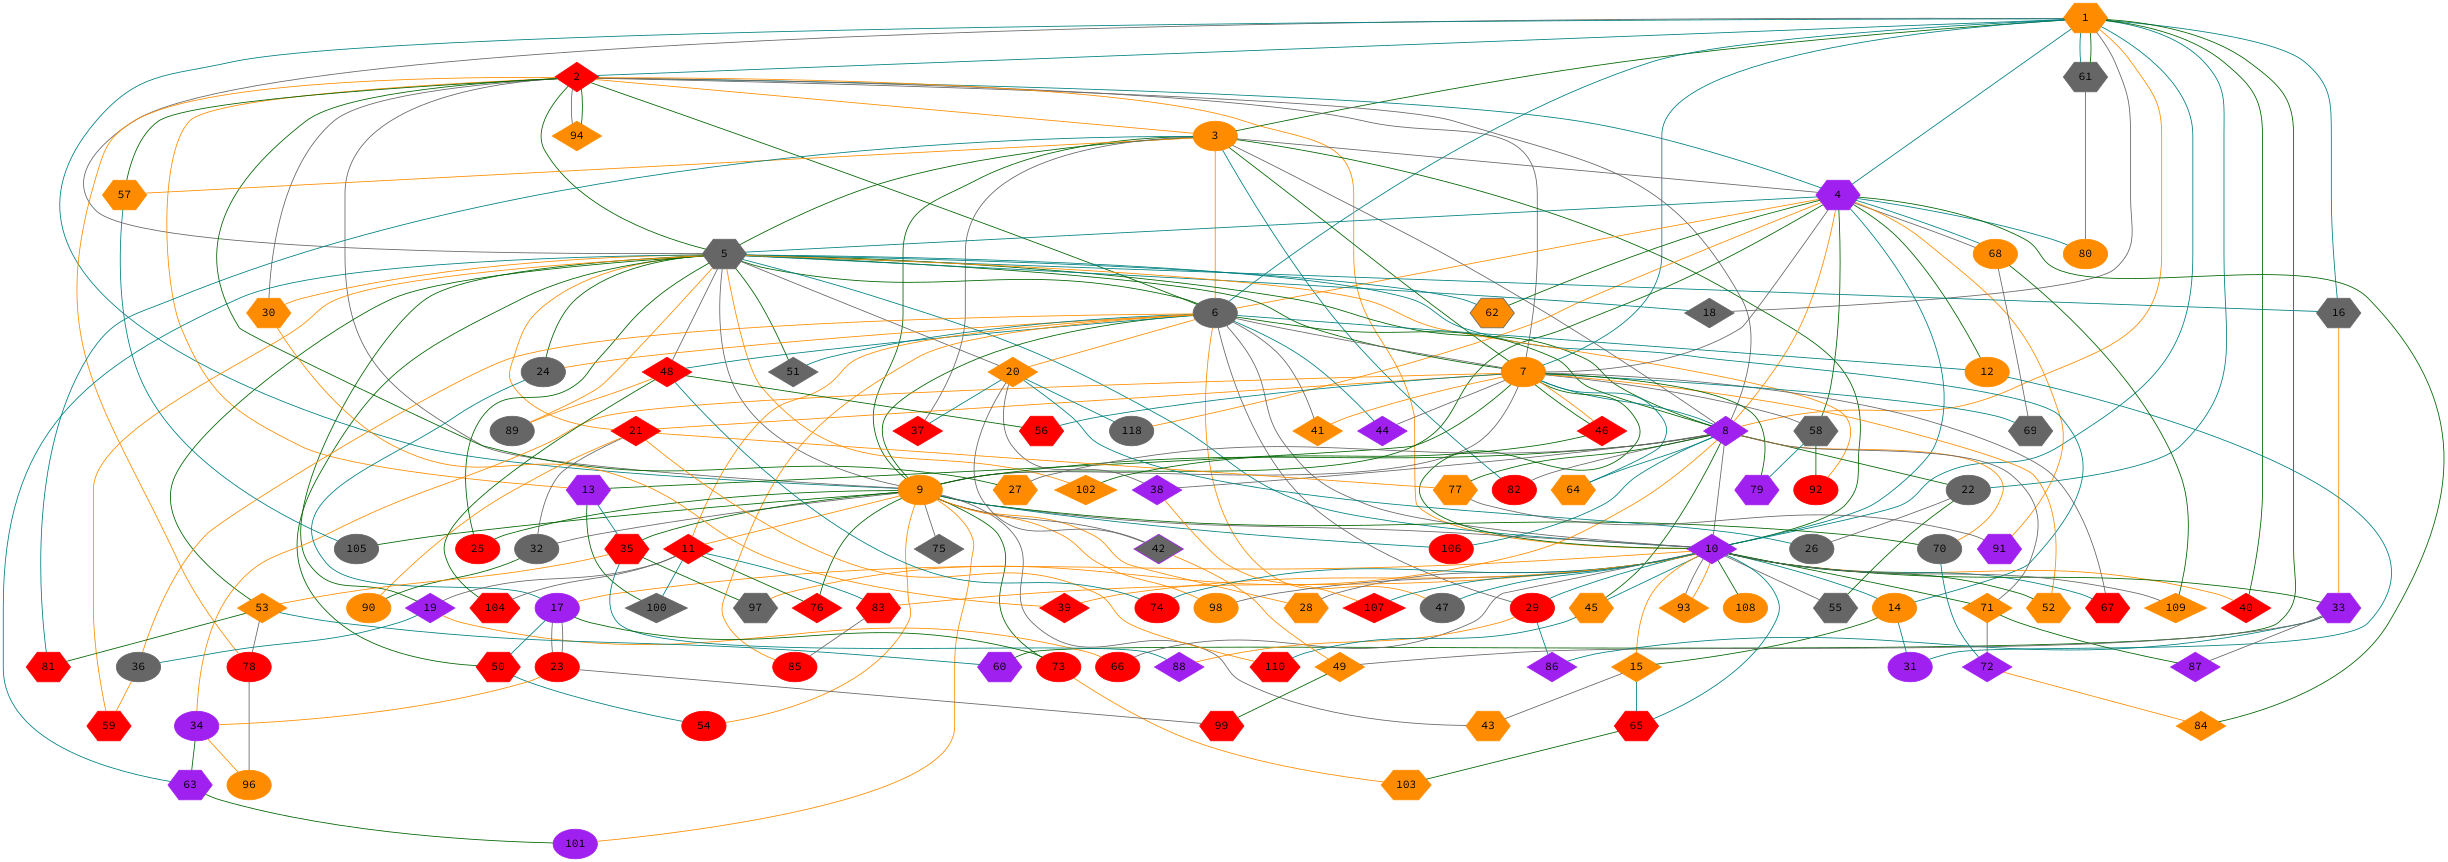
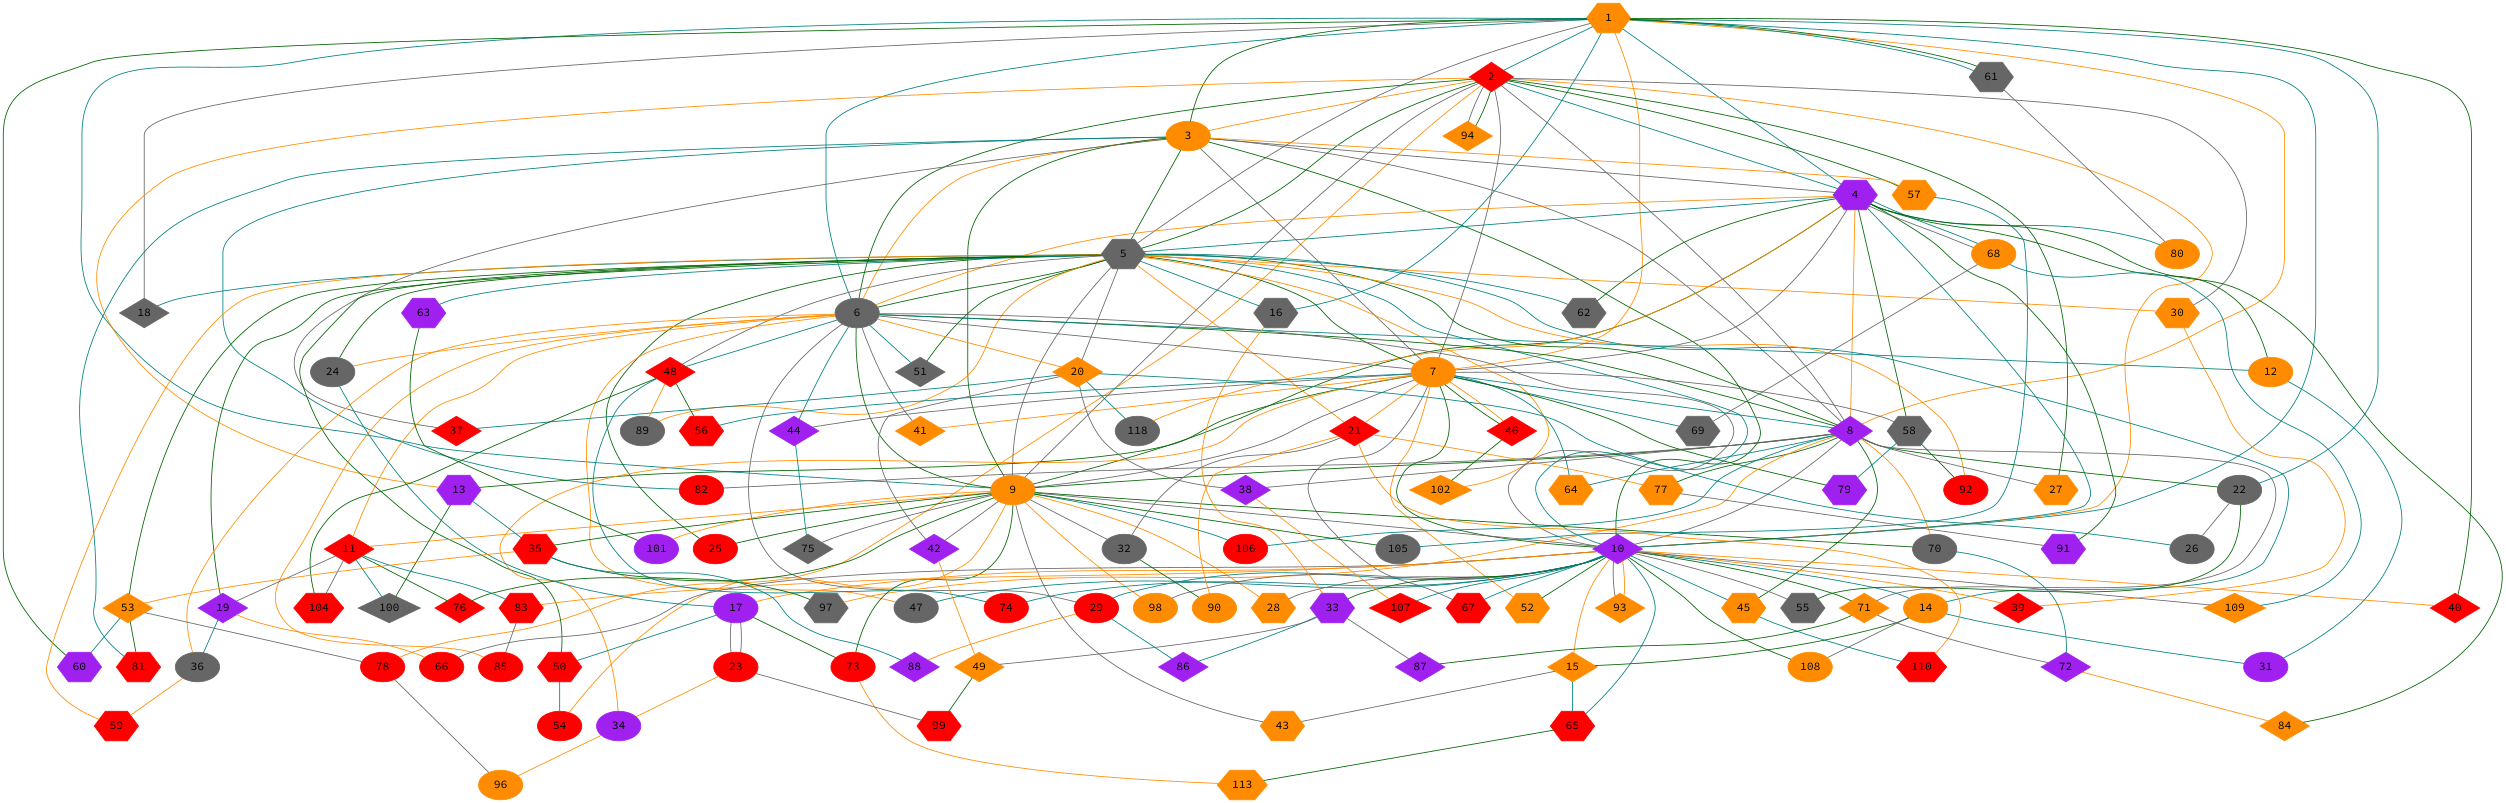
  graph {
    fontname="Source Code Pro"
    node [color=darkorange fontname="Source Code Pro" shape=ellipse style=filled]
    edge [color=darkgreen fontname="Source Code Pro"]
    1 [shape=hexagon]
    2 [color=red shape=diamond]
    3
    4 [color=purple shape=hexagon]
    5 [color=gray40 shape=hexagon]
    6 [color=gray40]
    7
    8 [color=purple shape=diamond]
    9
    10 [color=purple shape=diamond]
    16 [color=gray40 shape=hexagon]
    18 [color=gray40 shape=diamond]
    22 [color=gray40]
    40 [color=red shape=diamond]
    60 [color=purple shape=hexagon]
    61 [color=gray40 shape=hexagon]
    13 [color=purple shape=hexagon]
    27 [shape=hexagon]
    30 [shape=hexagon]
    57 [shape=hexagon]
    78 [color=red]
    94 [shape=diamond]
    37 [color=red shape=diamond]
    81 [color=red shape=hexagon]
    82 [color=red]
    12
    58 [color=gray40 shape=hexagon]
-   62 [color=gray40 shape=hexagon fillcolor=darkorange]
+   62 [color=gray40 shape=hexagon]
    68
    80
    84 [shape=diamond]
    91 [color=purple shape=hexagon]
    n33 [color=gray40 label=118]
    14
    19 [color=purple shape=diamond]
    20 [shape=diamond]
    21 [color=red shape=diamond]
    24 [color=gray40]
    25 [color=red]
    48 [color=red shape=diamond]
    50 [color=red shape=hexagon]
    51 [color=gray40 shape=diamond]
    53 [shape=diamond]
    59 [color=red shape=hexagon]
    63 [color=purple shape=hexagon]
    89 [color=gray40]
    92 [color=red]
    102 [shape=diamond]
    11 [color=red shape=diamond]
    29 [color=red]
    36 [color=gray40]
    41 [shape=diamond]
    44 [color=purple shape=diamond]
    47 [color=gray40]
    85 [color=red]
    34 [color=purple]
    46 [color=red shape=diamond]
    52 [shape=hexagon]
    56 [color=red shape=hexagon]
    64 [shape=hexagon]
    67 [color=red shape=hexagon]
    69 [color=gray40 shape=hexagon]
    79 [color=purple shape=hexagon]
    38 [color=purple shape=diamond]
    45 [shape=hexagon]
    70 [color=gray40]
    71 [shape=diamond]
    77 [shape=hexagon]
    97 [color=gray40 shape=hexagon]
    106 [color=red]
    28 [shape=hexagon]
    32 [color=gray40]
    35 [color=red shape=hexagon]
-   42 [color=purple shape=diamond fillcolor=gray40]
+   42 [color=purple shape=diamond]
    43 [shape=hexagon]
    54 [color=red]
    73 [color=red]
    75 [color=gray40 shape=diamond]
    76 [color=red shape=diamond]
    98
    101 [color=purple]
    105 [color=gray40]
    17 [color=purple]
    15 [shape=diamond]
    33 [color=purple shape=hexagon]
    39 [color=red shape=diamond]
    55 [color=gray40 shape=hexagon]
    65 [color=red shape=hexagon]
    66 [color=red]
    74 [color=red]
    83 [color=red shape=hexagon]
    93 [shape=diamond]
    107 [color=red shape=diamond]
    108
    109 [shape=diamond]
    26 [color=gray40]
    100 [color=gray40 shape=diamond]
    96
    23 [color=red]
    31 [color=purple]
    90
    110 [color=red shape=hexagon]
    104 [color=red shape=hexagon]
    86 [color=purple shape=diamond]
    88 [color=purple shape=diamond]
    72 [color=purple shape=diamond]
    87 [color=purple shape=diamond]
    49 [shape=diamond]
-   103 [shape=hexagon]
+   103 [shape=hexagon label=113]
    99 [color=red shape=hexagon]
    1 -- 2 [color=teal]
    1 -- 3
    1 -- 4 [color=teal]
    1 -- 5 [color=gray40]
    1 -- 6 [color=teal]
-   1 -- 7 [color=teal]
+   1 -- 7 [color=darkorange]
    1 -- 8 [color=darkorange]
    1 -- 9 [color=teal]
    1 -- 10 [color=teal]
    1 -- 16 [color=teal]
    1 -- 18 [color=gray40]
    1 -- 22 [color=teal]
    1 -- 40
    1 -- 60
    1 -- 61 [color=teal]
    1 -- 61
    2 -- 3 [color=darkorange]
    2 -- 4 [color=teal]
    2 -- 5
    2 -- 6
    2 -- 7 [color=gray40]
    2 -- 8 [color=gray40]
    2 -- 9 [color=gray40]
    2 -- 10 [color=darkorange]
    2 -- 13 [color=darkorange]
    2 -- 27
    2 -- 30 [color=gray40]
    2 -- 57
    2 -- 78 [color=darkorange]
    2 -- 94 [color=gray40]
    2 -- 94
    3 -- 4 [color=gray40]
    3 -- 5
    3 -- 6 [color=darkorange]
-   3 -- 7
+   3 -- 7 [color=gray40]
    3 -- 8 [color=gray40]
    3 -- 9
    3 -- 10
    3 -- 57 [color=darkorange]
    3 -- 37 [color=gray40]
    3 -- 81 [color=teal]
    3 -- 82 [color=teal]
    4 -- 5 [color=teal]
    4 -- 6 [color=darkorange]
    4 -- 7 [color=gray40]
    4 -- 8 [color=darkorange]
    4 -- 9
    4 -- 10 [color=teal]
    4 -- 12
    4 -- 58
    4 -- 62
    4 -- 68 [color=gray40]
    4 -- 68 [color=teal]
    4 -- 80 [color=teal]
    4 -- 84
-   4 -- 91 [color=darkorange]
+   4 -- 91
    4 -- n33 [color=darkorange]
    5 -- 6
    5 -- 7
    5 -- 8
    5 -- 9 [color=gray40]
    5 -- 10 [color=teal]
    5 -- 16 [color=teal]
    5 -- 18 [color=teal]
    5 -- 30 [color=darkorange]
    5 -- 62 [color=teal]
    5 -- 14 [color=teal]
    5 -- 19
    5 -- 20 [color=gray40]
    5 -- 21 [color=darkorange]
    5 -- 24
    5 -- 25
    5 -- 48 [color=gray40]
    5 -- 50
    5 -- 51
    5 -- 53
    5 -- 59 [color=darkorange]
    5 -- 63 [color=teal]
    5 -- 89 [color=darkorange]
    5 -- 92 [color=darkorange]
    5 -- 102 [color=darkorange]
    6 -- 7 [color=gray40]
    6 -- 8
    6 -- 9
    6 -- 10 [color=gray40]
    6 -- 12 [color=teal]
    6 -- 20 [color=darkorange]
    6 -- 24 [color=darkorange]
    6 -- 48 [color=teal]
    6 -- 51 [color=teal]
    6 -- 11 [color=darkorange]
    6 -- 29 [color=gray40]
    6 -- 36 [color=darkorange]
    6 -- 41 [color=gray40]
    6 -- 44 [color=teal]
    6 -- 47 [color=darkorange]
    6 -- 85 [color=darkorange]
    7 -- 8 [color=teal]
    7 -- 9 [color=gray40]
    7 -- 10
    7 -- 13
    7 -- 58 [color=gray40]
    7 -- 21 [color=darkorange]
    7 -- 41 [color=darkorange]
    7 -- 44 [color=gray40]
    7 -- 34 [color=darkorange]
    7 -- 46
    7 -- 46 [color=darkorange]
    7 -- 52 [color=darkorange]
    7 -- 56 [color=teal]
    7 -- 64 [color=teal]
    7 -- 67 [color=gray40]
    7 -- 69 [color=teal]
    7 -- 79
    8 -- 9
    8 -- 10 [color=gray40]
    8 -- 22
    8 -- 27 [color=gray40]
    8 -- 82 [color=gray40]
    8 -- 64 [color=teal]
    8 -- 38 [color=gray40]
    8 -- 45
    8 -- 70 [color=darkorange]
    8 -- 71 [color=gray40]
    8 -- 77
    8 -- 97 [color=darkorange]
    8 -- 106 [color=teal]
    9 -- 10 [color=gray40]
    9 -- 25
    9 -- 11 [color=darkorange]
    9 -- 70
    9 -- 106 [color=teal]
    9 -- 28 [color=darkorange]
    9 -- 32 [color=gray40]
    9 -- 35
    9 -- 42 [color=gray40]
    9 -- 43 [color=gray40]
    9 -- 54 [color=darkorange]
    9 -- 73
    9 -- 75 [color=gray40]
    9 -- 76
    9 -- 98 [color=darkorange]
    9 -- 101 [color=darkorange]
    9 -- 105
    10 -- 40 [color=darkorange]
    10 -- 14 [color=teal]
    10 -- 29 [color=teal]
    10 -- 47 [color=teal]
    10 -- 52
    10 -- 67 [color=teal]
    10 -- 45 [color=teal]
    10 -- 71
    10 -- 28 [color=gray40]
    10 -- 98 [color=gray40]
    10 -- 17 [color=darkorange]
    10 -- 15 [color=darkorange]
    10 -- 33
    10 -- 39 [color=darkorange]
    10 -- 55 [color=gray40]
    10 -- 65 [color=teal]
    10 -- 66 [color=gray40]
    10 -- 74 [color=teal]
    10 -- 83 [color=darkorange]
    10 -- 93 [color=gray40]
    10 -- 93 [color=darkorange]
    10 -- 107 [color=teal]
    10 -- 108
    10 -- 109 [color=gray40]
    16 -- 33 [color=darkorange]
    22 -- 55
    22 -- 26 [color=gray40]
    61 -- 80 [color=gray40]
    13 -- 35 [color=teal]
    13 -- 100
    30 -- 39 [color=darkorange]
    57 -- 105 [color=teal]
    78 -- 96 [color=gray40]
    12 -- 31 [color=teal]
    58 -- 92
    58 -- 79 [color=teal]
    68 -- 69 [color=gray40]
-   68 -- 109
+   68 -- 109 [color=teal]
    14 -- 15
+   14 -- 108 [color=gray40]
    14 -- 31 [color=teal]
    19 -- 36 [color=teal]
    19 -- 66 [color=darkorange]
    20 -- 37 [color=teal]
    20 -- n33 [color=teal]
    20 -- 38 [color=gray40]
    20 -- 42 [color=gray40]
    20 -- 26 [color=teal]
    21 -- 77 [color=darkorange]
    21 -- 32 [color=gray40]
    21 -- 90 [color=darkorange]
    21 -- 110 [color=darkorange]
    24 -- 17 [color=teal]
    48 -- 89 [color=darkorange]
    48 -- 56
    48 -- 74 [color=teal]
    48 -- 104
    50 -- 54 [color=teal]
    53 -- 60 [color=teal]
    53 -- 78 [color=gray40]
    53 -- 81
    63 -- 101
    11 -- 19 [color=gray40]
    11 -- 76
    11 -- 83 [color=teal]
    11 -- 100 [color=teal]
    11 -- 104 [color=gray40]
    29 -- 86 [color=teal]
    29 -- 88 [color=darkorange]
    36 -- 59 [color=darkorange]
-   34 -- 63
+   44 -- 75 [color=teal]
    34 -- 96 [color=darkorange]
    46 -- 102
    38 -- 107 [color=darkorange]
    45 -- 110 [color=teal]
    70 -- 72 [color=teal]
    71 -- 72 [color=gray40]
    71 -- 87
    77 -- 91 [color=gray40]
    32 -- 90
    35 -- 53 [color=darkorange]
    35 -- 97
    35 -- 88 [color=teal]
    42 -- 49 [color=darkorange]
    73 -- 103 [color=darkorange]
    17 -- 50 [color=teal]
    17 -- 73
    17 -- 23 [color=gray40]
    17 -- 23 [color=gray40]
    15 -- 43 [color=gray40]
    15 -- 65 [color=teal]
    33 -- 86 [color=teal]
    33 -- 87 [color=gray40]
    33 -- 49 [color=gray40]
    65 -- 103
    83 -- 85 [color=gray40]
    23 -- 34 [color=darkorange]
    23 -- 99 [color=gray40]
    72 -- 84 [color=darkorange]
    49 -- 99
  }
